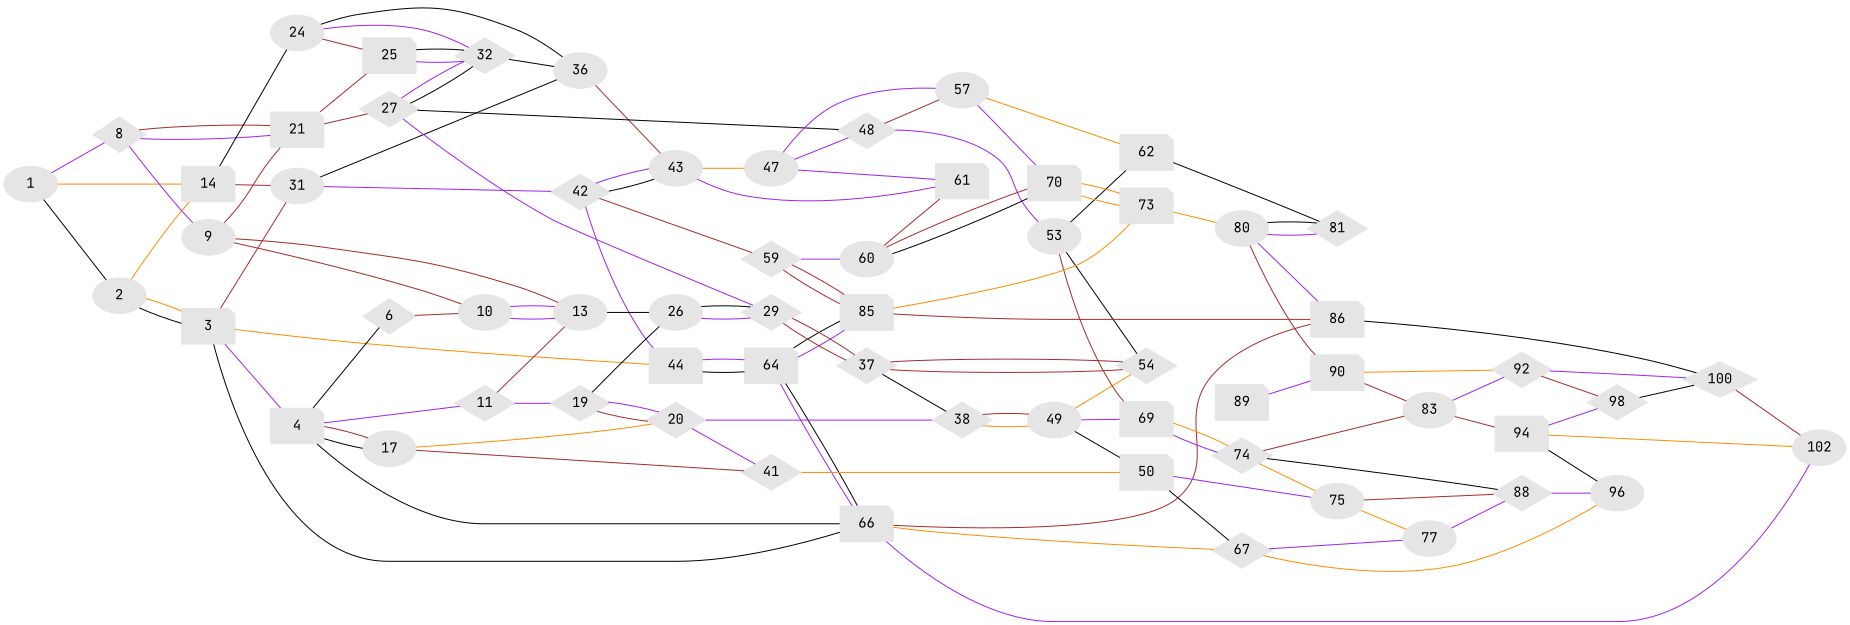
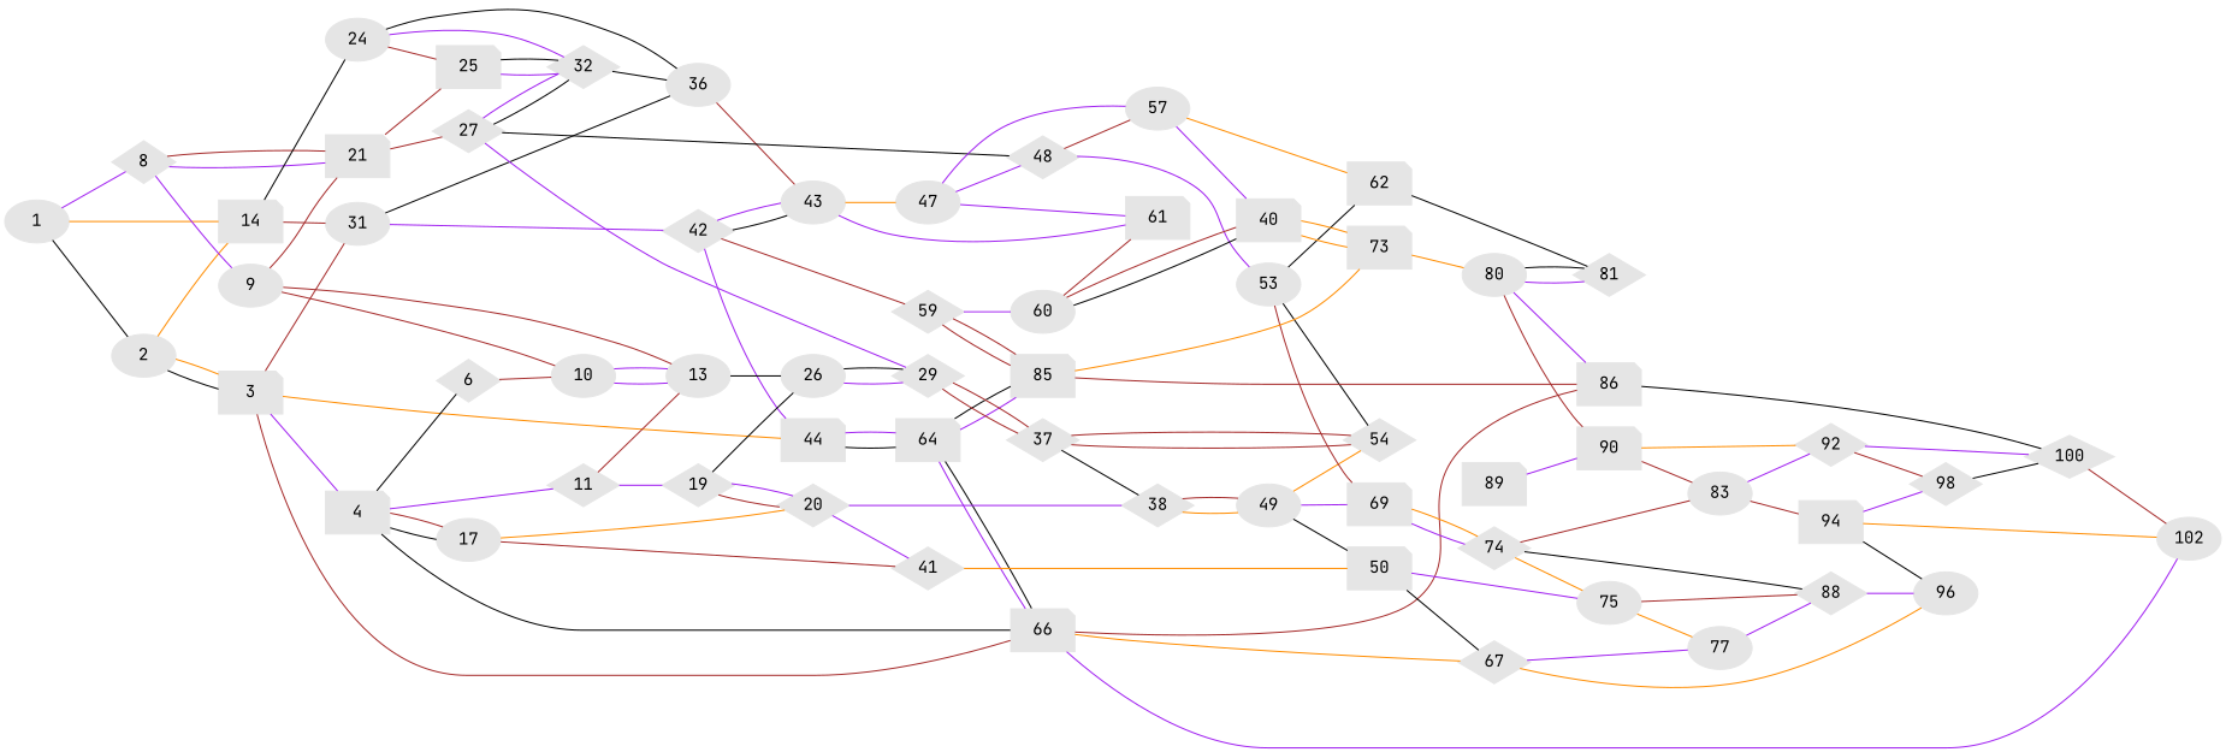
  graph {
    fontname="JetBrains Mono"
    rankdir=LR
    node [color=gray90 fontname="JetBrains Mono" shape=ellipse style=filled]
    edge [color=purple fontname="JetBrains Mono"]
    1 [super="+7"]
    2
    8 [shape=diamond]
    14 [shape=note super="+23"]
    3 [shape=note super="+30"]
    9 [super="+15"]
    21 [shape=note super="+22"]
    31 [super="+35"]
    24 [super="+33"]
    4 [shape=note super="+5"]
    44 [shape=note]
    66 [shape=note super="+68"]
    6 [shape=diamond]
    11 [shape=diamond super="+12"]
    17 [super="+18"]
    36 [super="+40"]
    42 [shape=diamond super="+45"]
    64 [shape=note]
    67 [shape=diamond super="+78"]
    86 [shape=note super="+99"]
    102
    10
    13 [super="+16"]
    19 [shape=diamond]
    20 [shape=diamond super="+39"]
    41 [shape=diamond]
    25 [shape=note]
    27 [shape=diamond super="+28"]
    26
    29 [shape=diamond]
    32 [shape=diamond super="+34"]
    38 [shape=diamond]
    50 [shape=note super="+51"]
    49 [super="+55"]
    48 [shape=diamond super="+52"]
    43 [super="+46"]
    37 [shape=diamond]
    57 [super="+58"]
    53 [super="+63"]
    54 [shape=diamond]
    59 [shape=diamond]
    47 [super="+56"]
    61 [shape=note]
    69 [shape=note]
    75 [super="+76"]
    60
    n47 [label=85 shape=note super="+72"]
    62 [shape=note]
-   70 [shape=note super="+71"]
+   70 [shape=note super="+71" label=40]
    74 [shape=diamond super="+85"]
    77
    96
    88 [shape=diamond super="+97"]
    81 [shape=diamond super="+82"]
    73 [shape=note super="+79"]
    80 [super="+87"]
    100 [shape=diamond super="+101"]
    83 [super="+84"]
    90 [shape=note super="+91"]
    92 [shape=diamond super="+93"]
    94 [shape=note super="+95"]
    98 [shape=diamond]
    89 [shape=note]
    1 -- 2 [color=black]
    1 -- 8
    1 -- 14 [color=darkorange]
    2 -- 14 [color=darkorange]
    2 -- 3 [color=black]
    2 -- 3 [color=darkorange]
    8 -- 9
    8 -- 21
    8 -- 21 [color=brown]
    14 -- 31 [color=brown]
    14 -- 24 [color=black]
    3 -- 31 [color=brown]
    3 -- 4
    3 -- 44 [color=darkorange]
-   3 -- 66 [color=black]
+   3 -- 66 [color=brown]
    9 -- 21 [color=brown]
    9 -- 10 [color=brown]
    9 -- 13 [color=brown]
    21 -- 25 [color=brown]
    21 -- 27 [color=brown]
    31 -- 36 [color=black]
    31 -- 42
    24 -- 36 [color=black]
    24 -- 25 [color=brown]
    24 -- 32
    4 -- 66 [color=black]
    4 -- 6 [color=black]
    4 -- 11
    4 -- 17 [color=black]
    4 -- 17 [color=brown]
    44 -- 64 [color=black]
    44 -- 64
    66 -- 67 [color=darkorange]
    66 -- 86 [color=brown]
    66 -- 102
    6 -- 10 [color=brown]
    11 -- 13 [color=brown]
    11 -- 19
    17 -- 20 [color=darkorange]
    17 -- 41 [color=brown]
    36 -- 43 [color=brown]
    42 -- 44
    42 -- 43 [color=black]
    42 -- 43
    42 -- 59 [color=brown]
    64 -- 66
    64 -- 66 [color=black]
    64 -- n47
    64 -- n47 [color=black]
    67 -- 77
    67 -- 96 [color=darkorange]
    86 -- 100 [color=black]
    10 -- 13
    10 -- 13
    13 -- 26 [color=black]
    19 -- 20 [color=brown]
    19 -- 20
    19 -- 26 [color=black]
    20 -- 41
    20 -- 38
    41 -- 50 [color=darkorange]
    25 -- 32
    25 -- 32 [color=black]
    27 -- 29
    27 -- 32 [color=black]
    27 -- 32
    27 -- 48 [color=black]
    26 -- 29
    26 -- 29 [color=black]
    29 -- 37 [color=brown]
    29 -- 37 [color=brown]
    32 -- 36 [color=black]
    38 -- 49 [color=darkorange]
    38 -- 49 [color=brown]
    50 -- 67 [color=black]
    50 -- 75
    49 -- 50 [color=black]
    49 -- 54 [color=darkorange]
    49 -- 69
    48 -- 57 [color=brown]
    48 -- 53
    43 -- 47 [color=darkorange]
    43 -- 61
    37 -- 38 [color=black]
    37 -- 54 [color=brown]
    37 -- 54 [color=brown]
    57 -- 62 [color=darkorange]
    57 -- 70
    53 -- 54 [color=black]
    53 -- 69 [color=brown]
    53 -- 62 [color=black]
    59 -- 60
    59 -- n47 [color=brown]
    59 -- n47 [color=brown]
    47 -- 48
    47 -- 57
    47 -- 61
    69 -- 74
    69 -- 74 [color=darkorange]
    75 -- 77 [color=darkorange]
    75 -- 88 [color=brown]
    60 -- 61 [color=brown]
    60 -- 70 [color=black]
    60 -- 70 [color=brown]
    n47 -- 86 [color=brown]
    n47 -- 73 [color=darkorange]
    62 -- 81 [color=black]
    70 -- 73 [color=darkorange weight=2]
    70 -- 73 [color=darkorange]
    74 -- 75 [color=darkorange]
    74 -- 88 [color=black]
    74 -- 83 [color=brown]
    77 -- 88
    88 -- 96
    73 -- 80 [color=darkorange]
    80 -- 86
    80 -- 81
    80 -- 81 [color=black]
    80 -- 90 [color=brown]
    100 -- 102 [color=brown]
    83 -- 92
    83 -- 94 [color=brown]
    90 -- 83 [color=brown]
    90 -- 92 [color=darkorange]
    92 -- 100
    92 -- 98 [color=brown]
    94 -- 102 [color=darkorange]
    94 -- 96 [color=black]
    94 -- 98
    98 -- 100 [color=black]
    89 -- 90 [weight=2]
  }
